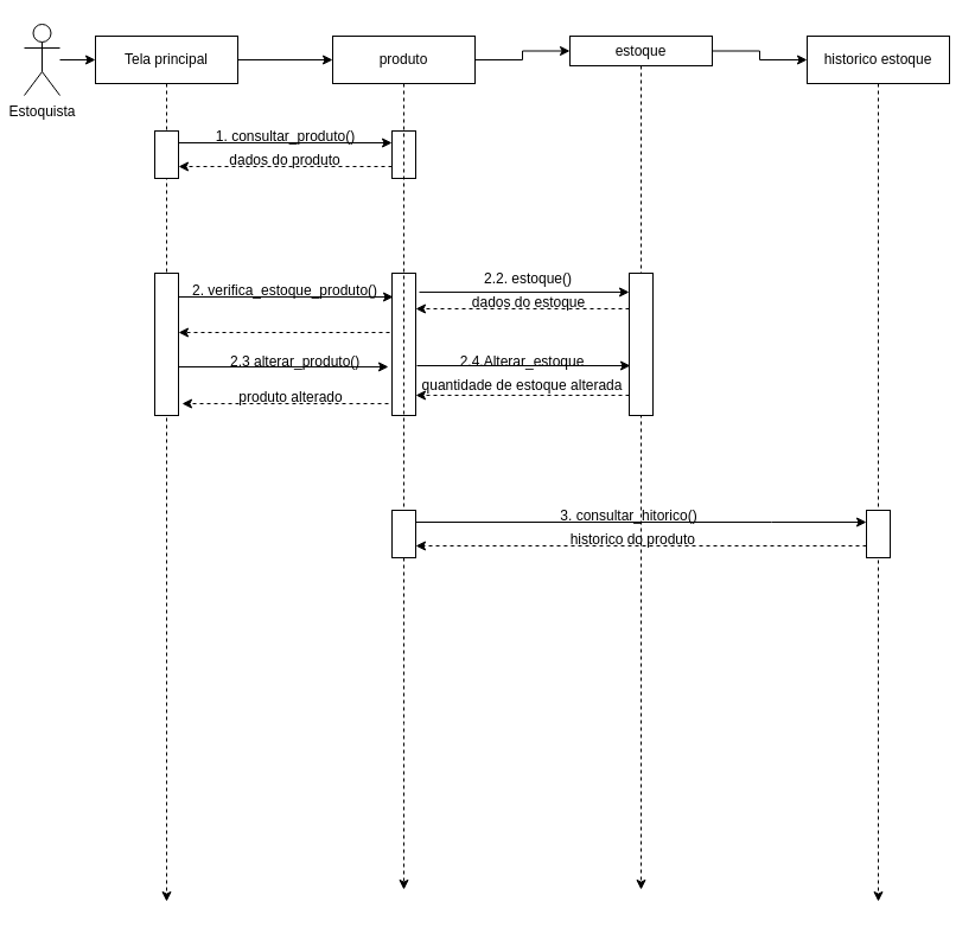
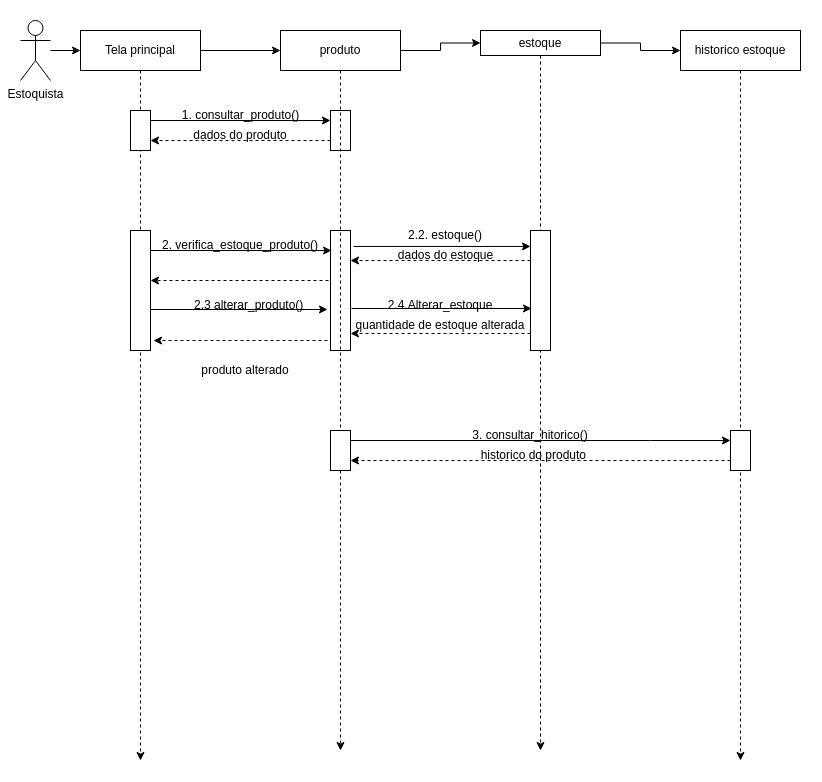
  <mxCell id="0" />
  <mxCell id="1" parent="0" />
  <mxCell id="2" value="" style="edgeStyle=orthogonalEdgeStyle;rounded=0;orthogonalLoop=1;jettySize=auto;html=1;" edge="1" parent="1" source="3" target="16"><mxGeometry relative="1" as="geometry" /></mxCell>
  <mxCell id="3" value="Estoquista" style="shape=umlActor;verticalLabelPosition=bottom;verticalAlign=top;html=1;outlineConnect=0;" vertex="1" parent="1"><mxGeometry x="20" y="20" width="30" height="60" as="geometry" /></mxCell>
  <mxCell id="4" value="" style="edgeStyle=orthogonalEdgeStyle;rounded=0;orthogonalLoop=1;jettySize=auto;html=1;" edge="1" parent="1" source="6" target="9"><mxGeometry relative="1" as="geometry" /></mxCell>
  <mxCell id="5" style="edgeStyle=orthogonalEdgeStyle;rounded=0;orthogonalLoop=1;jettySize=auto;html=1;exitX=0.5;exitY=1;exitDx=0;exitDy=0;dashed=1;startArrow=none;" edge="1" parent="1" source="41"><mxGeometry relative="1" as="geometry"><mxPoint x="340" y="750" as="targetPoint" /></mxGeometry></mxCell>
  <mxCell id="6" value="produto" style="whiteSpace=wrap;html=1;verticalAlign=middle;" vertex="1" parent="1"><mxGeometry x="280" y="30" width="120" height="40" as="geometry" /></mxCell>
  <mxCell id="7" style="edgeStyle=orthogonalEdgeStyle;rounded=0;orthogonalLoop=1;jettySize=auto;html=1;exitX=0.5;exitY=1;exitDx=0;exitDy=0;dashed=1;" edge="1" parent="1" source="9"><mxGeometry relative="1" as="geometry"><mxPoint x="540" y="750" as="targetPoint" /></mxGeometry></mxCell>
  <mxCell id="8" value="" style="edgeStyle=orthogonalEdgeStyle;rounded=0;orthogonalLoop=1;jettySize=auto;html=1;" edge="1" parent="1" source="9" target="37"><mxGeometry relative="1" as="geometry" /></mxCell>
  <mxCell id="9" value="estoque" style="whiteSpace=wrap;html=1;verticalAlign=middle;" vertex="1" parent="1"><mxGeometry x="480" y="30" width="120" height="25" as="geometry" /></mxCell>
  <mxCell id="10" style="edgeStyle=orthogonalEdgeStyle;rounded=0;orthogonalLoop=1;jettySize=auto;html=1;exitX=0.5;exitY=1;exitDx=0;exitDy=0;" edge="1" parent="1" source="9" target="9"><mxGeometry relative="1" as="geometry" /></mxCell>
  <mxCell id="11" style="edgeStyle=orthogonalEdgeStyle;rounded=0;orthogonalLoop=1;jettySize=auto;html=1;exitX=1;exitY=0.25;exitDx=0;exitDy=0;entryX=0;entryY=0.25;entryDx=0;entryDy=0;" edge="1" parent="1" source="17" target="13"><mxGeometry relative="1" as="geometry" /></mxCell>
  <mxCell id="12" style="edgeStyle=orthogonalEdgeStyle;rounded=0;orthogonalLoop=1;jettySize=auto;html=1;exitX=0;exitY=0.75;exitDx=0;exitDy=0;entryX=1;entryY=0.75;entryDx=0;entryDy=0;dashed=1;" edge="1" parent="1" source="13" target="17"><mxGeometry relative="1" as="geometry" /></mxCell>
  <mxCell id="13" value="" style="rounded=0;whiteSpace=wrap;html=1;" vertex="1" parent="1"><mxGeometry x="330" y="110" width="20" height="40" as="geometry" /></mxCell>
  <mxCell id="14" style="edgeStyle=orthogonalEdgeStyle;rounded=0;orthogonalLoop=1;jettySize=auto;html=1;" edge="1" parent="1" source="16" target="6"><mxGeometry relative="1" as="geometry" /></mxCell>
  <mxCell id="15" style="edgeStyle=orthogonalEdgeStyle;rounded=0;orthogonalLoop=1;jettySize=auto;html=1;exitX=0.5;exitY=1;exitDx=0;exitDy=0;dashed=1;" edge="1" parent="1" source="16"><mxGeometry relative="1" as="geometry"><mxPoint x="140" y="760" as="targetPoint" /></mxGeometry></mxCell>
  <mxCell id="16" value="Tela principal" style="whiteSpace=wrap;html=1;verticalAlign=middle;" vertex="1" parent="1"><mxGeometry x="80" y="30" width="120" height="40" as="geometry" /></mxCell>
  <mxCell id="17" value="" style="rounded=0;whiteSpace=wrap;html=1;" vertex="1" parent="1"><mxGeometry x="130" y="110" width="20" height="40" as="geometry" /></mxCell>
  <mxCell id="18" value="1. consultar_produto()" style="text;html=1;strokeColor=none;fillColor=none;align=center;verticalAlign=middle;whiteSpace=wrap;rounded=0;" vertex="1" parent="1"><mxGeometry x="147.5" y="100" width="185" height="30" as="geometry" /></mxCell>
  <mxCell id="19" value="dados do produto" style="text;html=1;strokeColor=none;fillColor=none;align=center;verticalAlign=middle;whiteSpace=wrap;rounded=0;" vertex="1" parent="1"><mxGeometry x="175" y="120" width="130" height="30" as="geometry" /></mxCell>
  <mxCell id="20" style="edgeStyle=orthogonalEdgeStyle;rounded=0;orthogonalLoop=1;jettySize=auto;html=1;exitX=1;exitY=0.25;exitDx=0;exitDy=0;entryX=0.05;entryY=0.167;entryDx=0;entryDy=0;entryPerimeter=0;" edge="1" parent="1" source="22" target="27"><mxGeometry relative="1" as="geometry"><Array as="points"><mxPoint x="150" y="250" /></Array></mxGeometry></mxCell>
  <mxCell id="21" style="edgeStyle=orthogonalEdgeStyle;rounded=0;orthogonalLoop=1;jettySize=auto;html=1;exitX=1;exitY=0.75;exitDx=0;exitDy=0;entryX=-0.15;entryY=0.658;entryDx=0;entryDy=0;entryPerimeter=0;" edge="1" parent="1" source="22" target="27"><mxGeometry relative="1" as="geometry"><Array as="points"><mxPoint x="150" y="309" /></Array></mxGeometry></mxCell>
  <mxCell id="22" value="" style="rounded=0;whiteSpace=wrap;html=1;" vertex="1" parent="1"><mxGeometry x="130" y="230" width="20" height="120" as="geometry" /></mxCell>
  <mxCell id="23" style="edgeStyle=orthogonalEdgeStyle;rounded=0;orthogonalLoop=1;jettySize=auto;html=1;exitX=0;exitY=0.5;exitDx=0;exitDy=0;dashed=1;" edge="1" parent="1" source="27"><mxGeometry relative="1" as="geometry"><mxPoint x="150" y="280" as="targetPoint" /><Array as="points"><mxPoint x="330" y="280" /></Array></mxGeometry></mxCell>
  <mxCell id="24" style="edgeStyle=orthogonalEdgeStyle;rounded=0;orthogonalLoop=1;jettySize=auto;html=1;exitX=-0.15;exitY=0.917;exitDx=0;exitDy=0;entryX=1.15;entryY=0.917;entryDx=0;entryDy=0;entryPerimeter=0;exitPerimeter=0;dashed=1;" edge="1" parent="1" source="27" target="22"><mxGeometry relative="1" as="geometry" /></mxCell>
  <mxCell id="25" style="edgeStyle=orthogonalEdgeStyle;rounded=0;orthogonalLoop=1;jettySize=auto;html=1;exitX=1.15;exitY=0.133;exitDx=0;exitDy=0;entryX=0;entryY=0.133;entryDx=0;entryDy=0;entryPerimeter=0;exitPerimeter=0;" edge="1" parent="1" source="27" target="30"><mxGeometry relative="1" as="geometry" /></mxCell>
  <mxCell id="26" style="edgeStyle=orthogonalEdgeStyle;rounded=0;orthogonalLoop=1;jettySize=auto;html=1;exitX=1.05;exitY=0.65;exitDx=0;exitDy=0;entryX=0.05;entryY=0.65;entryDx=0;entryDy=0;entryPerimeter=0;exitPerimeter=0;" edge="1" parent="1" source="27" target="30"><mxGeometry relative="1" as="geometry" /></mxCell>
  <mxCell id="27" value="" style="rounded=0;whiteSpace=wrap;html=1;" vertex="1" parent="1"><mxGeometry x="330" y="230" width="20" height="120" as="geometry" /></mxCell>
  <mxCell id="28" style="edgeStyle=orthogonalEdgeStyle;rounded=0;orthogonalLoop=1;jettySize=auto;html=1;exitX=0;exitY=0.25;exitDx=0;exitDy=0;entryX=1;entryY=0.25;entryDx=0;entryDy=0;dashed=1;" edge="1" parent="1" source="30" target="27"><mxGeometry relative="1" as="geometry" /></mxCell>
  <mxCell id="29" style="edgeStyle=orthogonalEdgeStyle;rounded=0;orthogonalLoop=1;jettySize=auto;html=1;exitX=0;exitY=0.858;exitDx=0;exitDy=0;entryX=1;entryY=0.858;entryDx=0;entryDy=0;entryPerimeter=0;exitPerimeter=0;dashed=1;" edge="1" parent="1" source="30" target="27"><mxGeometry relative="1" as="geometry" /></mxCell>
  <mxCell id="30" value="" style="rounded=0;whiteSpace=wrap;html=1;" vertex="1" parent="1"><mxGeometry x="530" y="230" width="20" height="120" as="geometry" /></mxCell>
  <mxCell id="31" value="2. verifica_estoque_produto()" style="text;html=1;strokeColor=none;fillColor=none;align=center;verticalAlign=middle;whiteSpace=wrap;rounded=0;" vertex="1" parent="1"><mxGeometry x="155" y="230" width="170" height="30" as="geometry" /></mxCell>
  <mxCell id="32" value="2.2. estoque()" style="text;html=1;strokeColor=none;fillColor=none;align=center;verticalAlign=middle;whiteSpace=wrap;rounded=0;" vertex="1" parent="1"><mxGeometry x="380" y="220" width="130" height="30" as="geometry" /></mxCell>
  <mxCell id="33" value="dados do estoque" style="text;html=1;strokeColor=none;fillColor=none;align=center;verticalAlign=middle;whiteSpace=wrap;rounded=0;" vertex="1" parent="1"><mxGeometry x="387.5" y="240" width="115" height="30" as="geometry" /></mxCell>
  <mxCell id="34" value="2.3 alterar_produto()&amp;nbsp;&amp;nbsp;" style="text;html=1;strokeColor=none;fillColor=none;align=center;verticalAlign=middle;whiteSpace=wrap;rounded=0;" vertex="1" parent="1"><mxGeometry x="182.5" y="290" width="137.5" height="30" as="geometry" /></mxCell>
- <mxCell id="35" value="produto alterado" style="text;html=1;strokeColor=none;fillColor=none;align=center;verticalAlign=middle;whiteSpace=wrap;rounded=0;" vertex="1" parent="1"><mxGeometry x="190" y="320" width="110" height="30" as="geometry" /></mxCell>
+ <mxCell id="35" value="produto alterado" style="text;html=1;strokeColor=none;fillColor=none;align=center;verticalAlign=middle;whiteSpace=wrap;rounded=0;" vertex="1" parent="1"><mxGeometry x="190" y="355" width="110" height="30" as="geometry" /></mxCell>
  <mxCell id="36" style="edgeStyle=orthogonalEdgeStyle;rounded=0;orthogonalLoop=1;jettySize=auto;html=1;exitX=0.5;exitY=1;exitDx=0;exitDy=0;dashed=1;" edge="1" parent="1" source="37"><mxGeometry relative="1" as="geometry"><mxPoint x="740" y="760" as="targetPoint" /></mxGeometry></mxCell>
  <mxCell id="37" value="historico estoque" style="whiteSpace=wrap;html=1;" vertex="1" parent="1"><mxGeometry x="680" y="30" width="120" height="40" as="geometry" /></mxCell>
  <mxCell id="38" value="2.4.Alterar_estoque" style="text;html=1;strokeColor=none;fillColor=none;align=center;verticalAlign=middle;whiteSpace=wrap;rounded=0;" vertex="1" parent="1"><mxGeometry x="410" y="290" width="60" height="30" as="geometry" /></mxCell>
  <mxCell id="39" value="quantidade de estoque alterada" style="text;html=1;strokeColor=none;fillColor=none;align=center;verticalAlign=middle;whiteSpace=wrap;rounded=0;" vertex="1" parent="1"><mxGeometry x="345" y="310" width="190" height="30" as="geometry" /></mxCell>
  <mxCell id="40" value="" style="edgeStyle=orthogonalEdgeStyle;rounded=0;orthogonalLoop=1;jettySize=auto;html=1;" edge="1" parent="1" source="41" target="44"><mxGeometry relative="1" as="geometry"><Array as="points"><mxPoint x="650" y="440" /><mxPoint x="650" y="440" /></Array></mxGeometry></mxCell>
  <mxCell id="41" value="" style="rounded=0;whiteSpace=wrap;html=1;" vertex="1" parent="1"><mxGeometry x="330" y="430" width="20" height="40" as="geometry" /></mxCell>
  <mxCell id="42" value="" style="edgeStyle=orthogonalEdgeStyle;rounded=0;orthogonalLoop=1;jettySize=auto;html=1;exitX=0.5;exitY=1;exitDx=0;exitDy=0;dashed=1;endArrow=none;" edge="1" parent="1" source="6" target="41"><mxGeometry relative="1" as="geometry"><mxPoint x="340" y="562" as="targetPoint" /><mxPoint x="340" y="70" as="sourcePoint" /></mxGeometry></mxCell>
  <mxCell id="43" style="edgeStyle=orthogonalEdgeStyle;rounded=0;orthogonalLoop=1;jettySize=auto;html=1;exitX=0;exitY=0.75;exitDx=0;exitDy=0;entryX=1;entryY=0.75;entryDx=0;entryDy=0;dashed=1;" edge="1" parent="1" source="44" target="41"><mxGeometry relative="1" as="geometry" /></mxCell>
  <mxCell id="44" value="" style="whiteSpace=wrap;html=1;rounded=0;" vertex="1" parent="1"><mxGeometry x="730" y="430" width="20" height="40" as="geometry" /></mxCell>
  <mxCell id="45" value="3. consultar_hitorico()" style="text;html=1;strokeColor=none;fillColor=none;align=center;verticalAlign=middle;whiteSpace=wrap;rounded=0;" vertex="1" parent="1"><mxGeometry x="460" y="420" width="140" height="30" as="geometry" /></mxCell>
  <mxCell id="46" value="historico do produto&amp;nbsp;" style="text;html=1;strokeColor=none;fillColor=none;align=center;verticalAlign=middle;whiteSpace=wrap;rounded=0;" vertex="1" parent="1"><mxGeometry x="470" y="440" width="130" height="30" as="geometry" /></mxCell>
